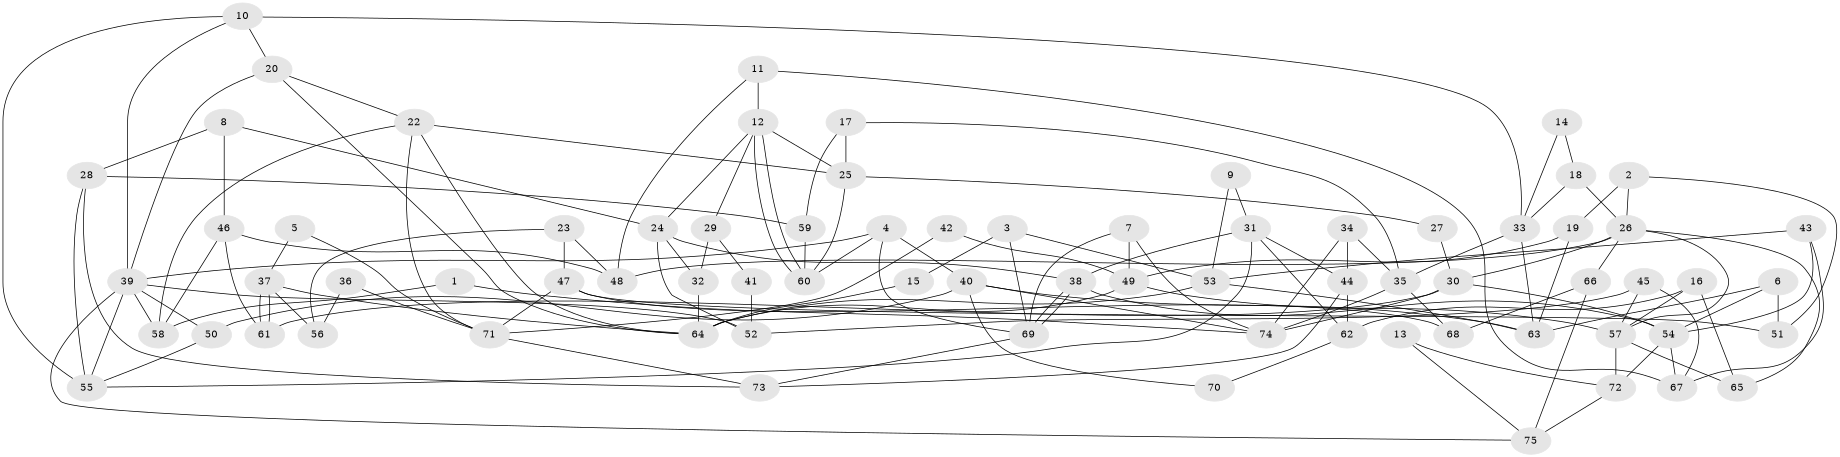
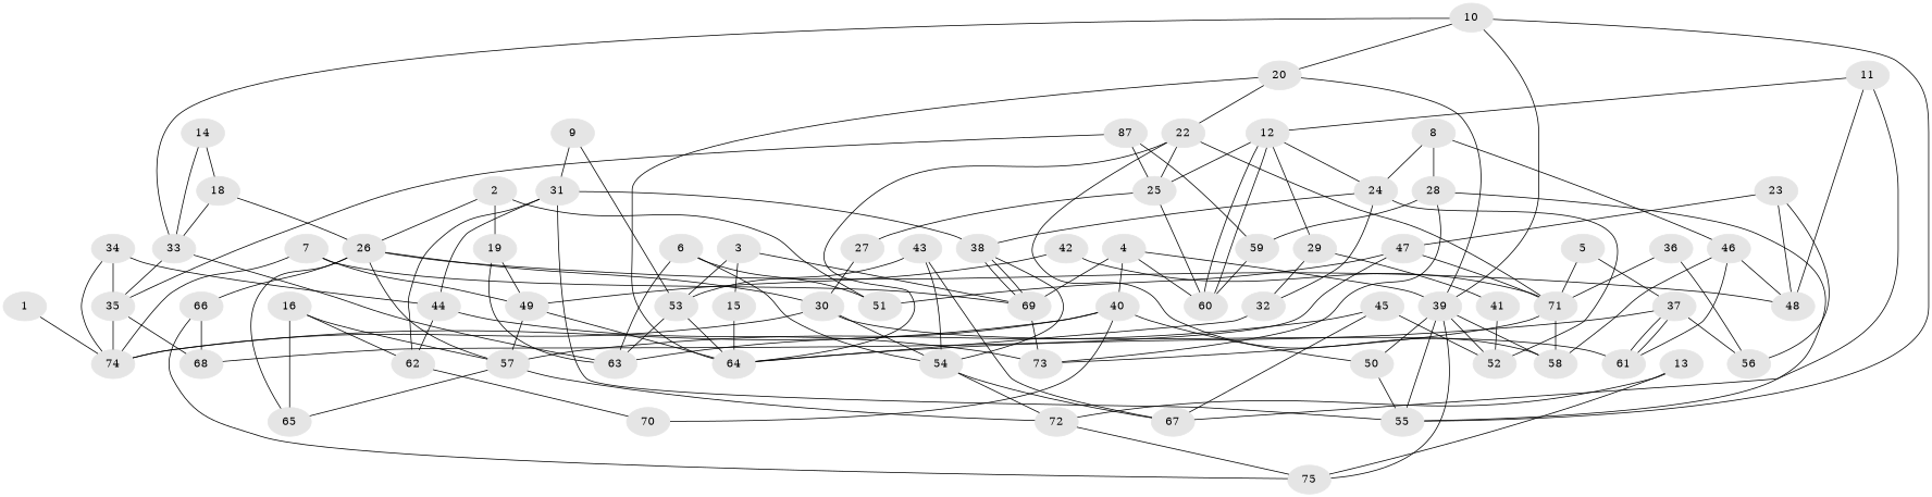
  graph {
    node [color=gray90 style=filled]
    1
    58
    74
    2
    19
    26
    51
    63
    49
    48
    57
    65
    30
    66
    3
    15
    53
    69
    64
    73
    4
    39
    40
    60
    55
    75
    52
    50
    70
    5
    37
    71
    56
    61
    6
    54
    67
    72
    7
    8
    24
    28
    46
    32
    38
    59
    9
    31
    62
    44
    10
    20
    33
    22
    35
    11
    12
    25
    29
    27
    41
    13
    14
    18
    16
-   17
+   17 [label=87]
    68
    45
    23
    47
    34
    36
    42
    43
-   1 -- 58
+   71 -- 58
    1 -- 74
    2 -- 19
    2 -- 26
    2 -- 51
    19 -- 63
    19 -- 49
    26 -- 48
    26 -- 57
    26 -- 65
    26 -- 30
    26 -- 66
    49 -- 57
    49 -- 64
    57 -- 65
    57 -- 72
    30 -- 74
    30 -- 61
    30 -- 54
    66 -- 75
    66 -- 68
    3 -- 15
    3 -- 53
    3 -- 69
    15 -- 64
    53 -- 63
    53 -- 64
    69 -- 73
    4 -- 69
    4 -- 39
    4 -- 40
    4 -- 60
    39 -- 58
    39 -- 55
    39 -- 75
    39 -- 52
    39 -- 50
    40 -- 74
    40 -- 63
    40 -- 50
    40 -- 70
    50 -- 55
    5 -- 37
    5 -- 71
    37 -- 64
    37 -- 56
    37 -- 61
    37 -- 61
    71 -- 73
    6 -- 51
    6 -- 63
    6 -- 54
    54 -- 67
    54 -- 72
    72 -- 75
    7 -- 74
    7 -- 49
    7 -- 69
    8 -- 24
    8 -- 28
    8 -- 46
    24 -- 52
    24 -- 32
    24 -- 38
    28 -- 73
    28 -- 55
    28 -- 59
    46 -- 58
    46 -- 48
    46 -- 61
    32 -- 64
    38 -- 69
    38 -- 69
    38 -- 54
    59 -- 60
    9 -- 53
    9 -- 31
    31 -- 55
    31 -- 38
    31 -- 62
    31 -- 44
    62 -- 70
    44 -- 73
    44 -- 62
    10 -- 39
    10 -- 55
    10 -- 20
    10 -- 33
    20 -- 64
    20 -- 39
    20 -- 22
    33 -- 63
    33 -- 35
    22 -- 58
    22 -- 64
    22 -- 71
    22 -- 25
    35 -- 74
    35 -- 68
    11 -- 48
    11 -- 67
    11 -- 12
    12 -- 60
    12 -- 60
    12 -- 24
    12 -- 25
    12 -- 29
    25 -- 60
    25 -- 27
    29 -- 32
    29 -- 41
    27 -- 30
    41 -- 52
    13 -- 75
    13 -- 72
    14 -- 33
    14 -- 18
    18 -- 26
    18 -- 33
    16 -- 57
    16 -- 65
    16 -- 62
    17 -- 59
    17 -- 35
    17 -- 25
    45 -- 57
    45 -- 52
    45 -- 67
    23 -- 48
    23 -- 56
    23 -- 47
    47 -- 51
    47 -- 71
    47 -- 68
    34 -- 74
    34 -- 44
    34 -- 35
    36 -- 71
    36 -- 56
    42 -- 49
    42 -- 71
    43 -- 53
    43 -- 54
    43 -- 67
  }
